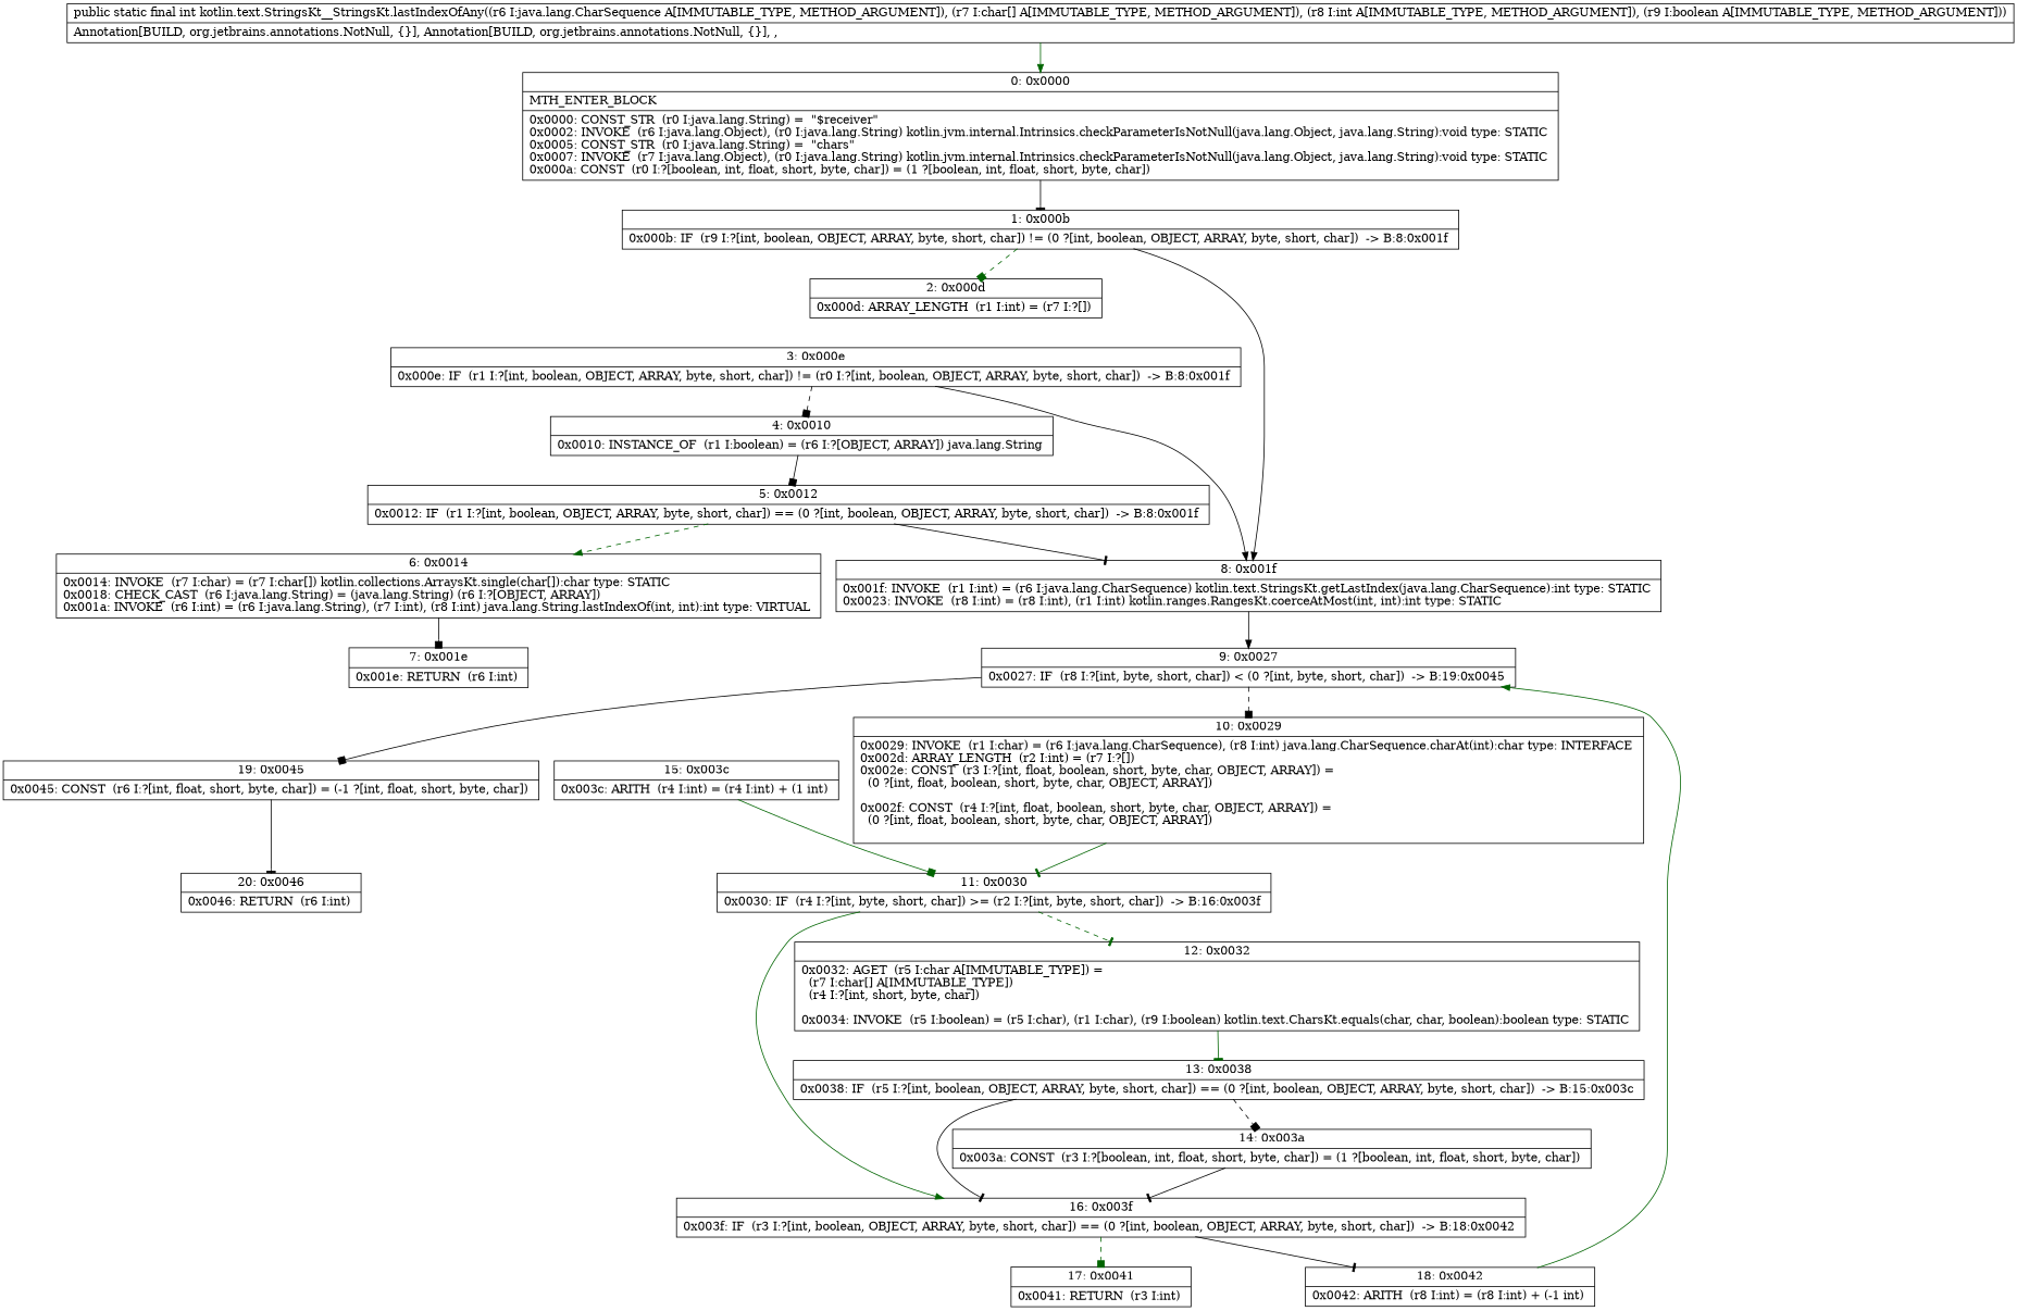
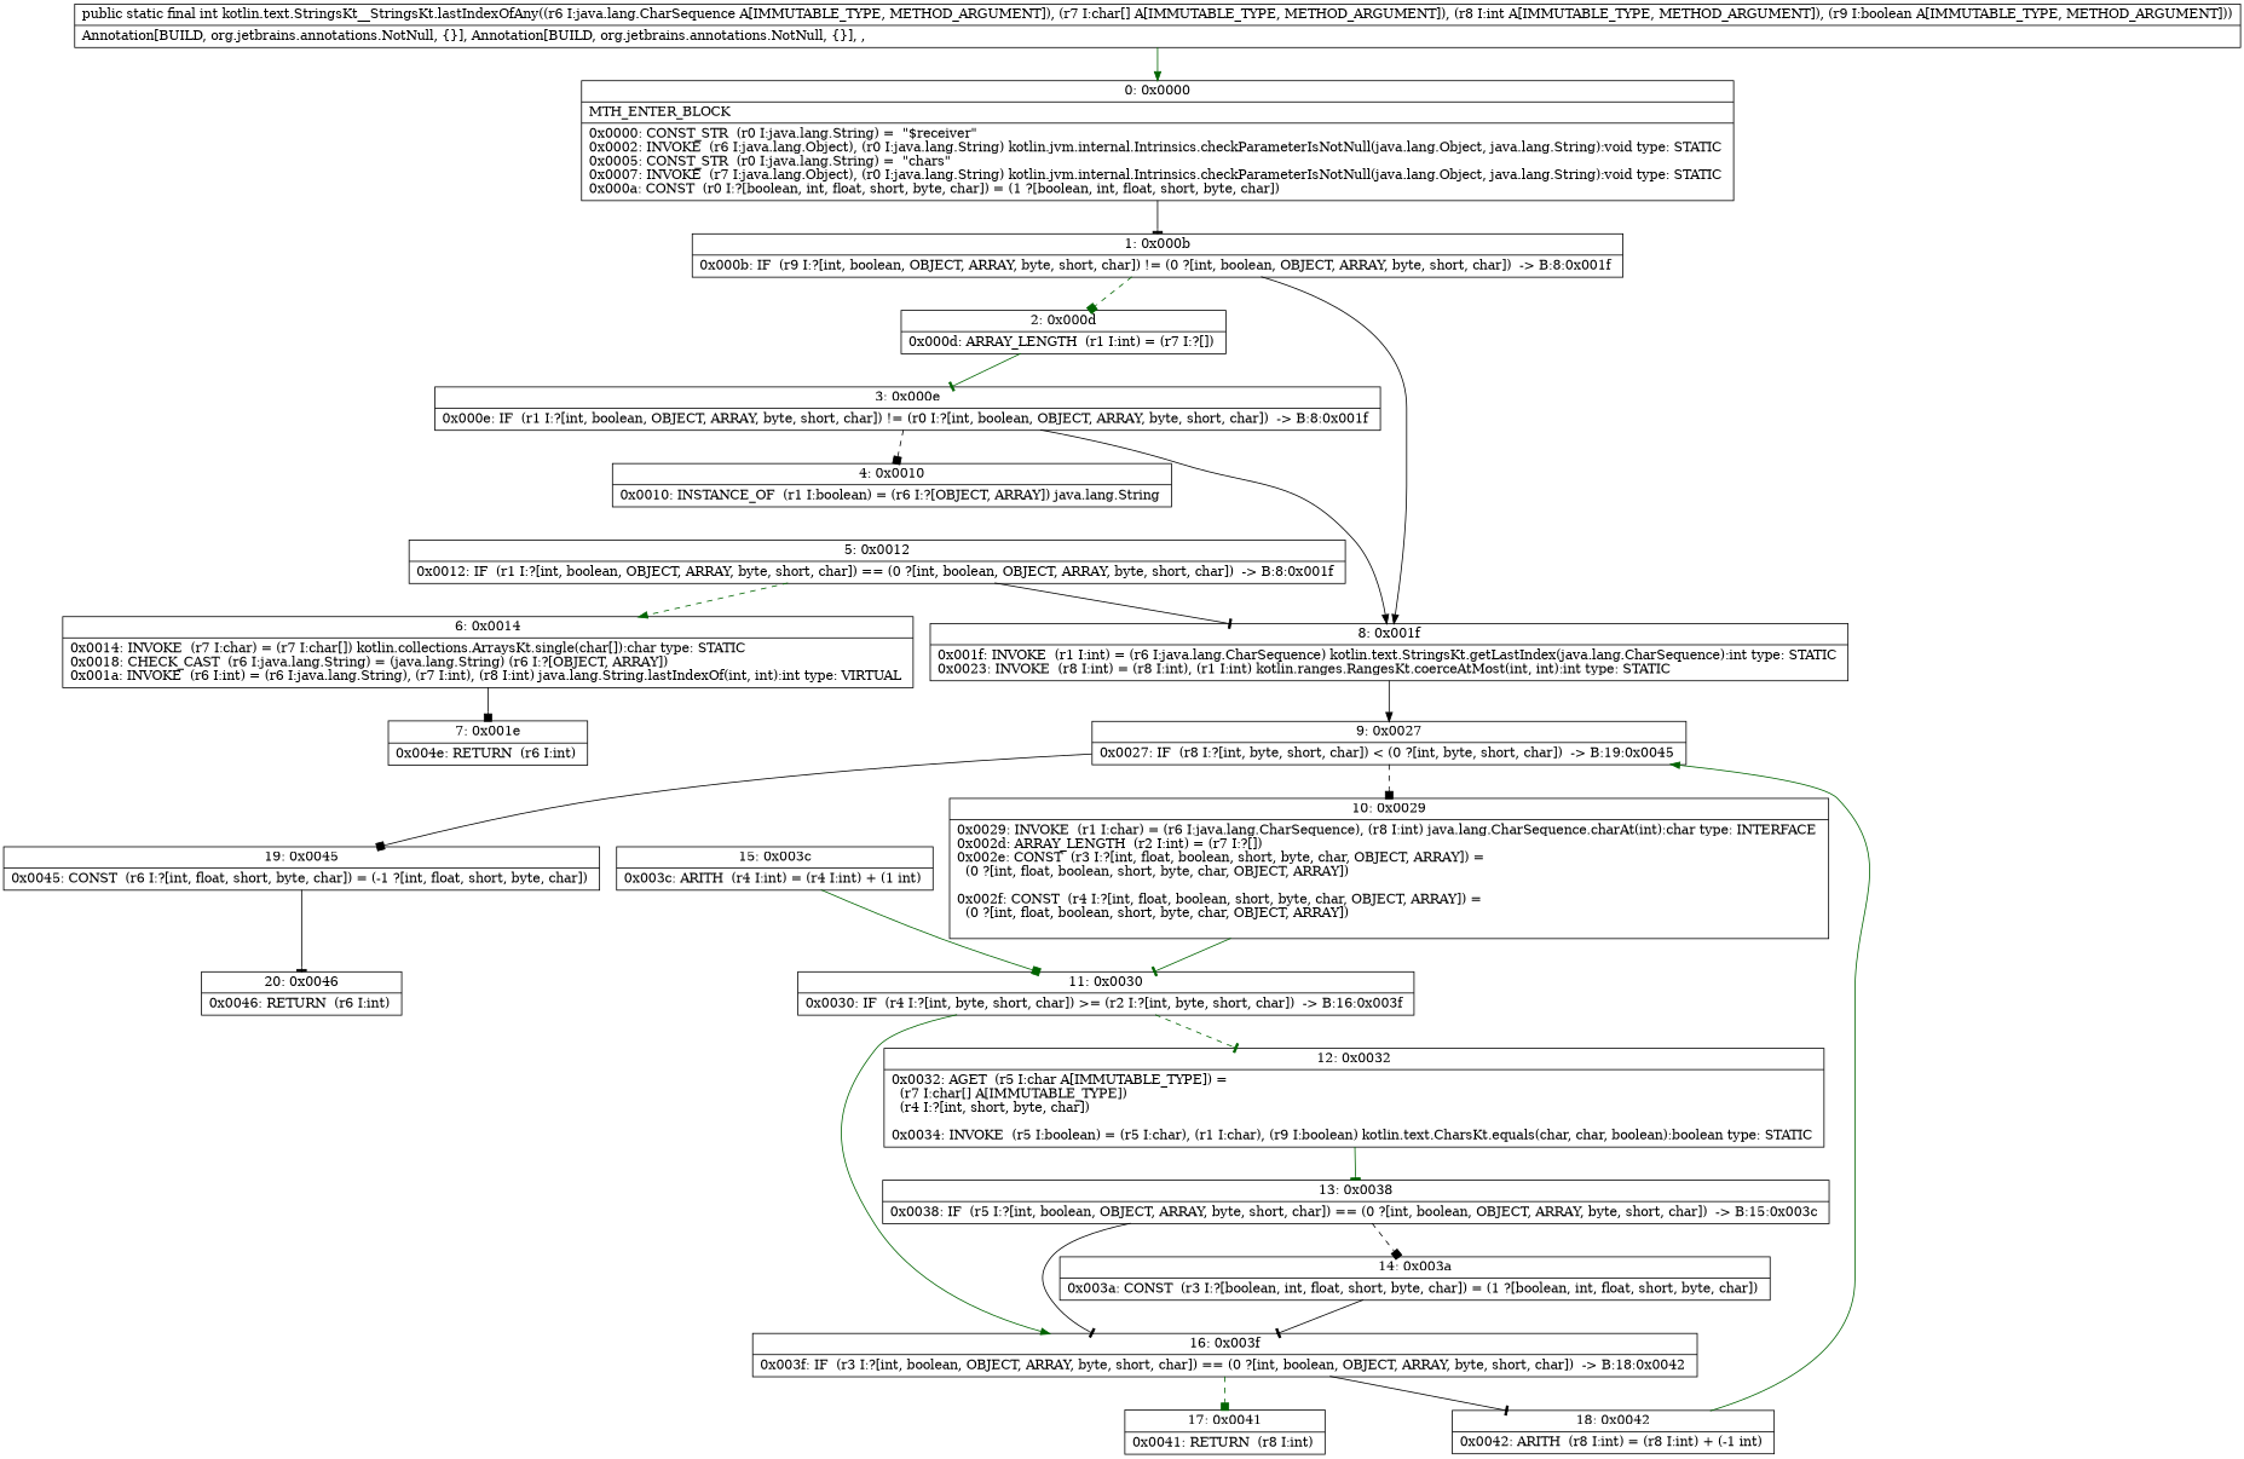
  digraph {
    node [shape=record]
    edge [arrowhead=tee color=black]
    n1 [label="{0\:\ 0x0000|MTH_ENTER_BLOCK\l|0x0000: CONST_STR  (r0 I:java.lang.String) =  \"$receiver\" \l0x0002: INVOKE  (r6 I:java.lang.Object), (r0 I:java.lang.String) kotlin.jvm.internal.Intrinsics.checkParameterIsNotNull(java.lang.Object, java.lang.String):void type: STATIC \l0x0005: CONST_STR  (r0 I:java.lang.String) =  \"chars\" \l0x0007: INVOKE  (r7 I:java.lang.Object), (r0 I:java.lang.String) kotlin.jvm.internal.Intrinsics.checkParameterIsNotNull(java.lang.Object, java.lang.String):void type: STATIC \l0x000a: CONST  (r0 I:?[boolean, int, float, short, byte, char]) = (1 ?[boolean, int, float, short, byte, char]) \l}"]
    n2 [label="{1\:\ 0x000b|0x000b: IF  (r9 I:?[int, boolean, OBJECT, ARRAY, byte, short, char]) != (0 ?[int, boolean, OBJECT, ARRAY, byte, short, char])  \-\> B:8:0x001f \l}"]
    n3 [label="{2\:\ 0x000d|0x000d: ARRAY_LENGTH  (r1 I:int) = (r7 I:?[]) \l}"]
    n4 [label="{8\:\ 0x001f|0x001f: INVOKE  (r1 I:int) = (r6 I:java.lang.CharSequence) kotlin.text.StringsKt.getLastIndex(java.lang.CharSequence):int type: STATIC \l0x0023: INVOKE  (r8 I:int) = (r8 I:int), (r1 I:int) kotlin.ranges.RangesKt.coerceAtMost(int, int):int type: STATIC \l}"]
    n5 [label="{3\:\ 0x000e|0x000e: IF  (r1 I:?[int, boolean, OBJECT, ARRAY, byte, short, char]) != (r0 I:?[int, boolean, OBJECT, ARRAY, byte, short, char])  \-\> B:8:0x001f \l}"]
    n6 [label="{9\:\ 0x0027|0x0027: IF  (r8 I:?[int, byte, short, char]) \< (0 ?[int, byte, short, char])  \-\> B:19:0x0045 \l}"]
    n7 [label="{4\:\ 0x0010|0x0010: INSTANCE_OF  (r1 I:boolean) = (r6 I:?[OBJECT, ARRAY]) java.lang.String \l}"]
    n8 [label="{5\:\ 0x0012|0x0012: IF  (r1 I:?[int, boolean, OBJECT, ARRAY, byte, short, char]) == (0 ?[int, boolean, OBJECT, ARRAY, byte, short, char])  \-\> B:8:0x001f \l}"]
    n9 [label="{6\:\ 0x0014|0x0014: INVOKE  (r7 I:char) = (r7 I:char[]) kotlin.collections.ArraysKt.single(char[]):char type: STATIC \l0x0018: CHECK_CAST  (r6 I:java.lang.String) = (java.lang.String) (r6 I:?[OBJECT, ARRAY]) \l0x001a: INVOKE  (r6 I:int) = (r6 I:java.lang.String), (r7 I:int), (r8 I:int) java.lang.String.lastIndexOf(int, int):int type: VIRTUAL \l}"]
-   n10 [label="{7\:\ 0x001e|0x001e: RETURN  (r6 I:int) \l}"]
+   n10 [label="{7\:\ 0x001e|0x004e: RETURN  (r6 I:int) \l}"]
    n11 [label="{10\:\ 0x0029|0x0029: INVOKE  (r1 I:char) = (r6 I:java.lang.CharSequence), (r8 I:int) java.lang.CharSequence.charAt(int):char type: INTERFACE \l0x002d: ARRAY_LENGTH  (r2 I:int) = (r7 I:?[]) \l0x002e: CONST  (r3 I:?[int, float, boolean, short, byte, char, OBJECT, ARRAY]) = \l  (0 ?[int, float, boolean, short, byte, char, OBJECT, ARRAY])\l \l0x002f: CONST  (r4 I:?[int, float, boolean, short, byte, char, OBJECT, ARRAY]) = \l  (0 ?[int, float, boolean, short, byte, char, OBJECT, ARRAY])\l \l}"]
    n12 [label="{19\:\ 0x0045|0x0045: CONST  (r6 I:?[int, float, short, byte, char]) = (\-1 ?[int, float, short, byte, char]) \l}"]
    n13 [label="{11\:\ 0x0030|0x0030: IF  (r4 I:?[int, byte, short, char]) \>= (r2 I:?[int, byte, short, char])  \-\> B:16:0x003f \l}"]
    n14 [label="{20\:\ 0x0046|0x0046: RETURN  (r6 I:int) \l}"]
    n15 [label="{12\:\ 0x0032|0x0032: AGET  (r5 I:char A[IMMUTABLE_TYPE]) = \l  (r7 I:char[] A[IMMUTABLE_TYPE])\l  (r4 I:?[int, short, byte, char])\l \l0x0034: INVOKE  (r5 I:boolean) = (r5 I:char), (r1 I:char), (r9 I:boolean) kotlin.text.CharsKt.equals(char, char, boolean):boolean type: STATIC \l}"]
    n16 [label="{16\:\ 0x003f|0x003f: IF  (r3 I:?[int, boolean, OBJECT, ARRAY, byte, short, char]) == (0 ?[int, boolean, OBJECT, ARRAY, byte, short, char])  \-\> B:18:0x0042 \l}"]
    n17 [label="{13\:\ 0x0038|0x0038: IF  (r5 I:?[int, boolean, OBJECT, ARRAY, byte, short, char]) == (0 ?[int, boolean, OBJECT, ARRAY, byte, short, char])  \-\> B:15:0x003c \l}"]
-   n18 [label="{17\:\ 0x0041|0x0041: RETURN  (r3 I:int) \l}"]
+   n18 [label="{17\:\ 0x0041|0x0041: RETURN  (r8 I:int) \l}"]
    n19 [label="{18\:\ 0x0042|0x0042: ARITH  (r8 I:int) = (r8 I:int) + (\-1 int) \l}"]
    n20 [label="{14\:\ 0x003a|0x003a: CONST  (r3 I:?[boolean, int, float, short, byte, char]) = (1 ?[boolean, int, float, short, byte, char]) \l}"]
    n21 [label="{15\:\ 0x003c|0x003c: ARITH  (r4 I:int) = (r4 I:int) + (1 int) \l}"]
    n22 [label="{public static final int kotlin.text.StringsKt__StringsKt.lastIndexOfAny((r6 I:java.lang.CharSequence A[IMMUTABLE_TYPE, METHOD_ARGUMENT]), (r7 I:char[] A[IMMUTABLE_TYPE, METHOD_ARGUMENT]), (r8 I:int A[IMMUTABLE_TYPE, METHOD_ARGUMENT]), (r9 I:boolean A[IMMUTABLE_TYPE, METHOD_ARGUMENT]))  | Annotation[BUILD, org.jetbrains.annotations.NotNull, \{\}], Annotation[BUILD, org.jetbrains.annotations.NotNull, \{\}], , \l}"]
    n1 -> n2
    n2 -> n3 [arrowhead=box color=darkgreen style=dashed]
    n2 -> n4 [arrowhead=normal]
+   n3 -> n5 [color=darkgreen]
    n4 -> n6 [arrowhead=normal]
    n5 -> n4 [arrowhead=normal]
    n5 -> n7 [arrowhead=box style=dashed]
    n6 -> n11 [arrowhead=box style=dashed]
    n6 -> n12 [arrowhead=box]
-   n7 -> n8 [arrowhead=box]
    n8 -> n4
    n8 -> n9 [arrowhead=normal color=darkgreen style=dashed]
    n9 -> n10 [arrowhead=box]
    n11 -> n13 [color=darkgreen]
    n12 -> n14
    n13 -> n15 [color=darkgreen style=dashed]
    n13 -> n16 [arrowhead=normal color=darkgreen]
    n15 -> n17 [color=darkgreen]
    n16 -> n18 [arrowhead=box color=darkgreen style=dashed]
    n16 -> n19
    n17 -> n16
    n17 -> n20 [arrowhead=box style=dashed]
    n19 -> n6 [arrowhead=normal color=darkgreen]
    n20 -> n16
    n21 -> n13 [arrowhead=box color=darkgreen]
    n22 -> n1 [arrowhead=normal color=darkgreen]
  }
